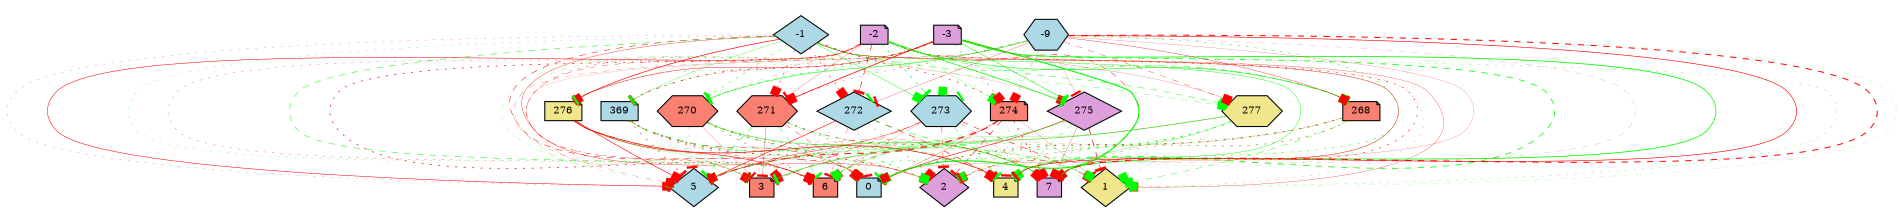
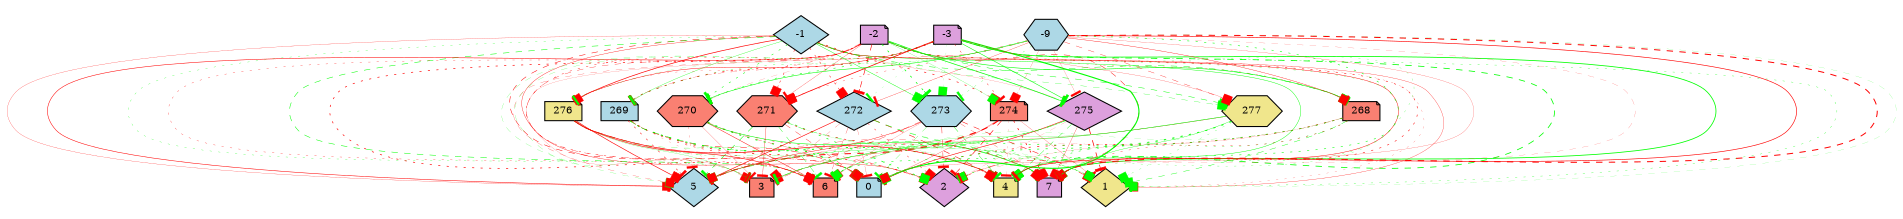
  digraph {
    node [fillcolor=lightblue fontsize=9 shape=note style=filled]
    edge [arrowhead=tee color=red style=dashed]
    -1 [height=0.2 shape=diamond width=0.2]
    0 [height=0.2 width=0.2]
    1 [fillcolor=khaki height=0.2 shape=diamond width=0.2]
    2 [fillcolor=plum height=0.2 shape=diamond width=0.2]
    3 [fillcolor=salmon height=0.2 width=0.2]
    4 [fillcolor=khaki height=0.2 width=0.2]
    5 [height=0.2 shape=diamond width=0.2]
    6 [fillcolor=salmon height=0.2 width=0.2]
    7 [fillcolor=plum height=0.2 width=0.2]
    268 [fillcolor=salmon height=0.2 width=0.2]
-   269 [height=0.2 width=0.2 label=369]
+   269 [height=0.2 width=0.2]
    270 [fillcolor=salmon height=0.2 shape=hexagon width=0.2]
    271 [fillcolor=salmon height=0.2 shape=hexagon width=0.2]
    272 [height=0.2 shape=diamond width=0.2]
    273 [height=0.2 shape=hexagon width=0.2]
    274 [fillcolor=salmon height=0.2 width=0.2]
    275 [fillcolor=plum height=0.2 shape=diamond width=0.2]
    276 [fillcolor=khaki height=0.2 width=0.2]
    277 [fillcolor=khaki height=0.2 shape=hexagon width=0.2]
    -2 [fillcolor=plum height=0.2 width=0.2]
    -3 [fillcolor=plum height=0.2 width=0.2]
    n22 [height=0.2 label=-9 shape=hexagon width=0.2]
    -1 -> 0 [arrowhead=box penwidth=0.46624857046217305]
    -1 -> 1 [arrowhead=box penwidth=0.1666521731995656 style=dotted]
    -1 -> 2 [arrowhead=box penwidth=0.3289333863203008 style=solid]
    -1 -> 3 [color=green penwidth=0.24069821168401725 style=dotted]
    -1 -> 4 [arrowhead=box color=green penwidth=0.399643873697328 style=solid]
-   -1 -> 5 [arrowhead=box penwidth=0.20140708550178646 style=dotted]
+   -1 -> 5 [arrowhead=box penwidth=0.20140708550178646 style=solid]
    -1 -> 6 [color=green penwidth=0.47449549730307217]
    -1 -> 7 [penwidth=0.412648053015489 style=solid]
    -1 -> 268 [arrowhead=box color=green penwidth=0.4250066970572389]
    -1 -> 269 [color=green penwidth=0.28763728422038626 style=solid]
    -1 -> 270 [color=green penwidth=0.4816199474475207 style=dotted]
    -1 -> 271 [arrowhead=box penwidth=0.45896686353001637 style=dotted]
    -1 -> 272 [arrowhead=box penwidth=0.44445970737134366 style=dotted]
    -1 -> 273 [arrowhead=box color=green penwidth=0.3955419285360269 style=solid]
    -1 -> 274 [arrowhead=box penwidth=0.590237737748432 style=dotted]
-   -1 -> 275 [arrowhead=box penwidth=0.12621030208311107 style=solid]
+   -1 -> 275 [penwidth=0.12621030208311107 style=solid]
    -1 -> 276 [penwidth=0.6337544439515156 style=solid]
    -1 -> 277 [arrowhead=box color=green penwidth=0.2534250754072144]
    268 -> 0 [penwidth=0.6327566204296164 style=dotted]
    268 -> 1 [arrowhead=box color=green penwidth=0.37185165451200874]
    268 -> 2 [arrowhead=box penwidth=0.10784096827649713 style=solid]
    268 -> 3 [penwidth=0.12047804013420543]
    268 -> 4 [color=green penwidth=0.2875637891917558 style=dotted]
    268 -> 5 [color=green penwidth=0.5332586504813429 style=dotted]
    268 -> 6 [color=green penwidth=0.13534991853681322]
    268 -> 7 [arrowhead=box penwidth=0.316676818711374 style=dotted]
    269 -> 0 [arrowhead=box penwidth=0.44681644669098264]
    269 -> 1 [arrowhead=box color=green penwidth=0.11891098067590622]
    269 -> 2 [arrowhead=box penwidth=0.6762922412565096 style=dotted]
    269 -> 3 [arrowhead=box penwidth=0.14607517197985173 style=dotted]
    269 -> 4 [color=green penwidth=0.9056378495749428 style=dotted]
    269 -> 5 [penwidth=0.4799965853417809 style=dotted]
    269 -> 6 [penwidth=0.4524078117793966 style=dotted]
    269 -> 7 [arrowhead=box color=green penwidth=0.3540496057123377]
    270 -> 0 [arrowhead=box color=green penwidth=0.9421429848571631 style=dotted]
    270 -> 1 [penwidth=0.17673289484799648 style=dotted]
    270 -> 2 [arrowhead=box penwidth=0.24773460703180322]
    270 -> 3 [penwidth=0.17276758811938148 style=solid]
    270 -> 4 [arrowhead=box penwidth=0.3069392742611703 style=dotted]
    270 -> 5 [penwidth=0.19686678144747338 style=dotted]
-   270 -> 6 [arrowhead=box penwidth=0.4249002901108472 style=dotted]
+   270 -> 6 [arrowhead=box penwidth=0.4249002901108472 style=solid]
    270 -> 7 [arrowhead=box color=green penwidth=0.519375517442561 style=solid]
    271 -> 0 [arrowhead=box penwidth=0.3388492020706867]
    271 -> 1 [arrowhead=box color=green penwidth=0.306664195913111]
    271 -> 2 [arrowhead=box color=green penwidth=0.6475836241211236 style=dotted]
    271 -> 3 [penwidth=0.2922474685415116 style=solid]
    271 -> 4 [arrowhead=box color=green penwidth=0.10212979364089926 style=solid]
    271 -> 5 [color=green penwidth=0.47767576921580623]
    271 -> 6 [color=green penwidth=0.3349432646479334]
    271 -> 7 [arrowhead=box penwidth=0.5763345733894548 style=dotted]
    272 -> 0 [penwidth=0.17910548431979617]
    272 -> 1 [color=green penwidth=0.10928912612630498]
    272 -> 2 [arrowhead=box penwidth=0.35982186577710407 style=dotted]
    272 -> 3 [arrowhead=box penwidth=0.17320463729197]
    272 -> 4 [arrowhead=box penwidth=0.510176493169298]
    272 -> 5 [penwidth=0.5678529234122606 style=solid]
    272 -> 6 [penwidth=0.2464369949679097]
    272 -> 7 [color=green penwidth=0.4315868278992244]
-   273 -> 0 [color=green penwidth=0.22315090933474735 style=dotted]
+   273 -> 0 [color=green penwidth=0.22315090933474735]
    273 -> 1 [arrowhead=box penwidth=0.4757973029492861]
    273 -> 2 [penwidth=0.37578138846409503]
    273 -> 3 [penwidth=0.2987788065249124]
    273 -> 4 [color=green penwidth=0.35680426902990636]
    273 -> 5 [penwidth=0.3846266850928285 style=solid]
    273 -> 6 [penwidth=0.1447869385653466 style=solid]
    273 -> 7 [arrowhead=box penwidth=0.23908162580344003]
    274 -> 0 [penwidth=0.24657122266626594 style=solid]
    274 -> 1 [penwidth=0.1890353616161995 style=solid]
    274 -> 2 [penwidth=0.5611749520864742]
    274 -> 3 [arrowhead=box penwidth=0.16004569311566286 style=solid]
    274 -> 4 [penwidth=0.14106011225344078 style=dotted]
    274 -> 5 [penwidth=0.9199299719229238]
    274 -> 6 [arrowhead=box penwidth=0.36756875550370205]
    274 -> 7 [arrowhead=box penwidth=0.7034742552601978 style=dotted]
    275 -> 0 [penwidth=0.5306260933654594 style=solid]
    275 -> 1 [penwidth=0.6890691905646625]
    275 -> 2 [penwidth=0.11064926756213637]
    275 -> 3 [color=green penwidth=0.28516278988725463]
    275 -> 4 [color=green penwidth=0.3320715720656606]
    275 -> 5 [arrowhead=box color=green penwidth=0.2542893218171785 style=solid]
    275 -> 6 [color=green penwidth=0.3857836025834227 style=dotted]
    275 -> 7 [arrowhead=box penwidth=0.23788822730879908 style=solid]
    276 -> 0 [arrowhead=box color=green penwidth=0.20499034997566518]
    276 -> 1 [arrowhead=box color=green penwidth=0.1929976999771077 style=dotted]
    276 -> 2 [arrowhead=box color=green penwidth=0.2140012193978364]
    276 -> 3 [color=green penwidth=0.18863356267905929 style=solid]
    276 -> 4 [penwidth=0.6170486720754881 style=solid]
    276 -> 5 [arrowhead=box penwidth=0.5733175207875373 style=solid]
    276 -> 6 [arrowhead=box penwidth=0.5394832170605575 style=solid]
    276 -> 7 [penwidth=0.24637204651334527]
    277 -> 0 [color=green penwidth=0.6275732590182966 style=dotted]
    277 -> 1 [arrowhead=box color=green penwidth=0.20187065447550936 style=dotted]
    277 -> 2 [arrowhead=box color=green penwidth=0.3820632370850401 style=dotted]
    277 -> 3 [color=green penwidth=0.4159646569458306 style=solid]
    277 -> 4 [arrowhead=box color=green penwidth=0.2665333015289686 style=dotted]
    277 -> 5 [arrowhead=box penwidth=0.1428196978125312 style=solid]
    277 -> 6 [arrowhead=box color=green penwidth=0.19261012994803473 style=solid]
    277 -> 7 [arrowhead=box color=green penwidth=0.30623287669962007 style=solid]
    -2 -> 0 [arrowhead=box penwidth=0.29234734566007115]
    -2 -> 1 [arrowhead=box penwidth=0.25820693818026186 style=solid]
    -2 -> 2 [arrowhead=box penwidth=0.4286354202094751]
    -2 -> 3 [penwidth=0.26412532306162784 style=dotted]
    -2 -> 4 [color=green penwidth=0.2356959884113636 style=dotted]
    -2 -> 5 [penwidth=0.4900929666243612 style=solid]
    -2 -> 6 [arrowhead=box penwidth=0.6247513050329955 style=dotted]
    -2 -> 7 [arrowhead=box penwidth=0.5216889587189106 style=dotted]
    -2 -> 268 [arrowhead=box color=green penwidth=0.5463293998567769 style=solid]
    -2 -> 269 [penwidth=0.18723655847515175]
    -2 -> 270 [penwidth=0.11610056961565621]
    -2 -> 271 [penwidth=0.21984048005750922 style=solid]
    -2 -> 272 [penwidth=0.560910642357906]
    -2 -> 273 [color=green penwidth=0.6958940971152094 style=dotted]
    -2 -> 274 [arrowhead=box color=green penwidth=0.17344882315696572 style=solid]
    -2 -> 275 [color=green penwidth=0.6672951597753836 style=solid]
    -2 -> 276 [penwidth=0.2100624700907892 style=dotted]
    -2 -> 277 [arrowhead=box color=green penwidth=0.42346801762176356]
    -3 -> 0 [arrowhead=box color=green penwidth=1.0445305735400676 style=solid]
    -3 -> 1 [arrowhead=box color=green penwidth=0.27614348730255567 style=dotted]
    -3 -> 2 [arrowhead=box color=green penwidth=0.19663770989466195 style=dotted]
    -3 -> 3 [color=green penwidth=0.1658443284720615]
    -3 -> 4 [arrowhead=box color=green penwidth=0.726813458392591]
    -3 -> 5 [arrowhead=box color=green penwidth=0.1612305863683664]
    -3 -> 6 [penwidth=0.38456354024940187 style=dotted]
    -3 -> 7 [color=green penwidth=0.7482592242450685 style=solid]
    -3 -> 268 [penwidth=0.22515721193810287 style=dotted]
    -3 -> 269 [penwidth=0.6921154333977728 style=dotted]
    -3 -> 270 [color=green penwidth=0.5130056179988897 style=dotted]
    -3 -> 271 [arrowhead=box penwidth=0.7179588665643937 style=solid]
    -3 -> 272 [color=green penwidth=0.10538718648363526 style=dotted]
    -3 -> 273 [arrowhead=box color=green penwidth=0.1109765561265524 style=dotted]
-   -3 -> 274 [arrowhead=box penwidth=0.34743990428359106 style=dotted]
+   -3 -> 274 [penwidth=0.34743990428359106 style=dotted]
    -3 -> 275 [color=green penwidth=0.5022051894041092 style=solid]
    -3 -> 276 [arrowhead=box penwidth=0.41011014611541574 style=solid]
    -3 -> 277 [arrowhead=box penwidth=0.18346650666723938 style=solid]
    n22 -> 0 [arrowhead=box penwidth=0.1718657680712059 style=solid]
    n22 -> 1 [color=green penwidth=0.12091664561653999]
    n22 -> 2 [penwidth=0.13280924063367824]
    n22 -> 3 [penwidth=0.12295499966792034 style=solid]
    n22 -> 4 [penwidth=0.5932135228527105 style=solid]
    n22 -> 5 [arrowhead=box penwidth=0.19008248236673947]
    n22 -> 6 [color=green penwidth=0.5075386819005392 style=dotted]
    n22 -> 7 [penwidth=0.9277572880982372]
    n22 -> 268 [arrowhead=box penwidth=0.32766705861501955 style=solid]
    n22 -> 269 [color=green penwidth=0.2745979673405665 style=dotted]
    n22 -> 270 [color=green penwidth=0.5172640788656965 style=solid]
    n22 -> 271 [arrowhead=box penwidth=0.2672516246256007 style=dotted]
    n22 -> 272 [penwidth=0.25302710558456876 style=solid]
    n22 -> 273 [color=green penwidth=0.2143868513212388 style=dotted]
    n22 -> 274 [arrowhead=box penwidth=0.16023245497307065]
    n22 -> 275 [penwidth=0.1449438171784609 style=solid]
    n22 -> 276 [color=green penwidth=0.11242876864086687]
    n22 -> 277 [arrowhead=box penwidth=0.3067036052472945]
  }
